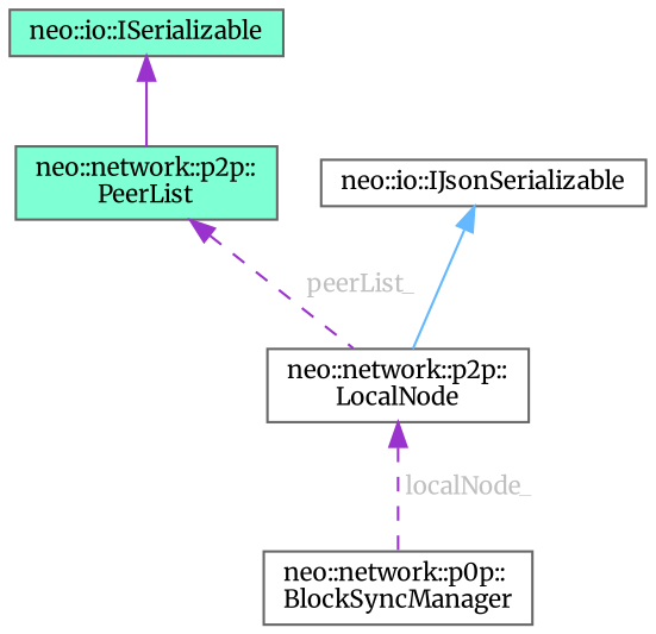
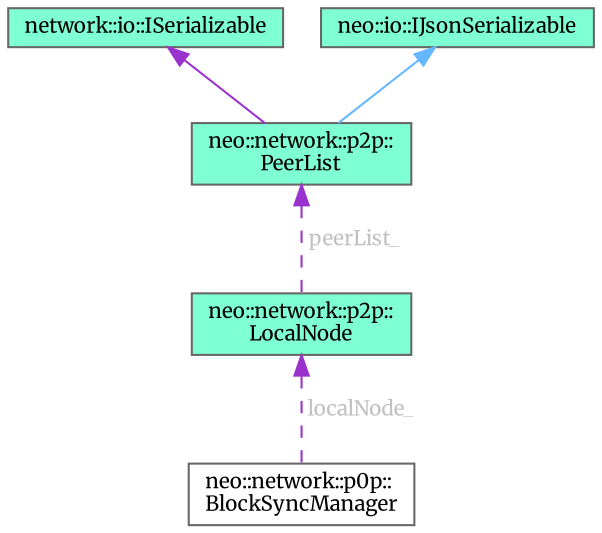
  digraph {
    fontname=Merriweather
    node [color=gray40 fillcolor=aquamarine fontname=Merriweather fontsize=10 shape=box style=filled]
    edge [color=darkorchid3 dir=back fontname=Merriweather fontsize=10 labelfontname=Helvetica labelfontsize=10 style=dashed]
    n1 [fillcolor=white fontcolor=black height=0.2 label="neo::network::p0p::\lBlockSyncManager" width=0.4]
-   n2 [fillcolor=white height=0.2 label="neo::network::p2p::\lLocalNode" width=0.4]
+   n2 [height=0.2 label="neo::network::p2p::\lLocalNode" width=0.4]
    n3 [height=0.2 label="neo::network::p2p::\lPeerList" width=0.4]
-   n4 [height=0.2 label="neo::io::ISerializable" width=0.4]
-   n5 [fillcolor=white height=0.2 label="neo::io::IJsonSerializable" width=0.4]
+   n4 [height=0.2 label="network::io::ISerializable" width=0.4]
+   n5 [height=0.2 label="neo::io::IJsonSerializable" width=0.4]
    n2 -> n1 [fontcolor=grey label=<<TABLE CELLBORDER="0" BORDER="0"><TR><TD VALIGN="top" ALIGN="LEFT" CELLPADDING="1" CELLSPACING="0">localNode_</TD></TR> </TABLE>>]
    n3 -> n2 [fontcolor=grey label=<<TABLE CELLBORDER="0" BORDER="0"><TR><TD VALIGN="top" ALIGN="LEFT" CELLPADDING="1" CELLSPACING="0">peerList_</TD></TR> </TABLE>>]
    n4 -> n3 [style=solid]
-   n5 -> n2 [color=steelblue1 style=solid]
+   n5 -> n3 [color=steelblue1 style=solid]
  }
